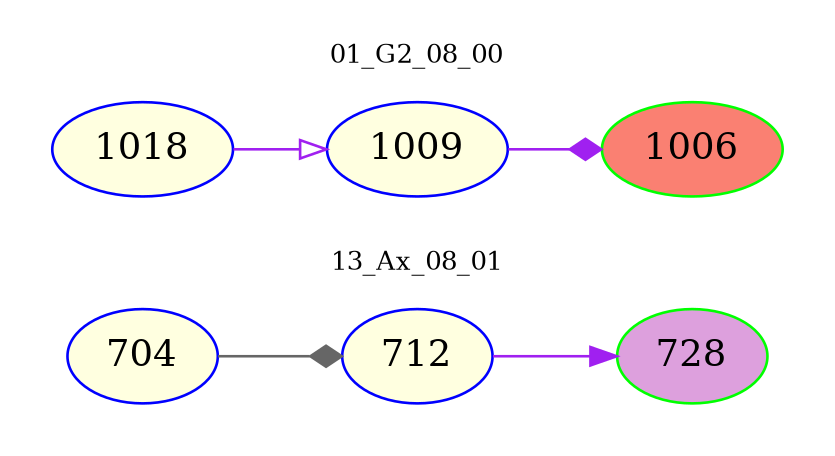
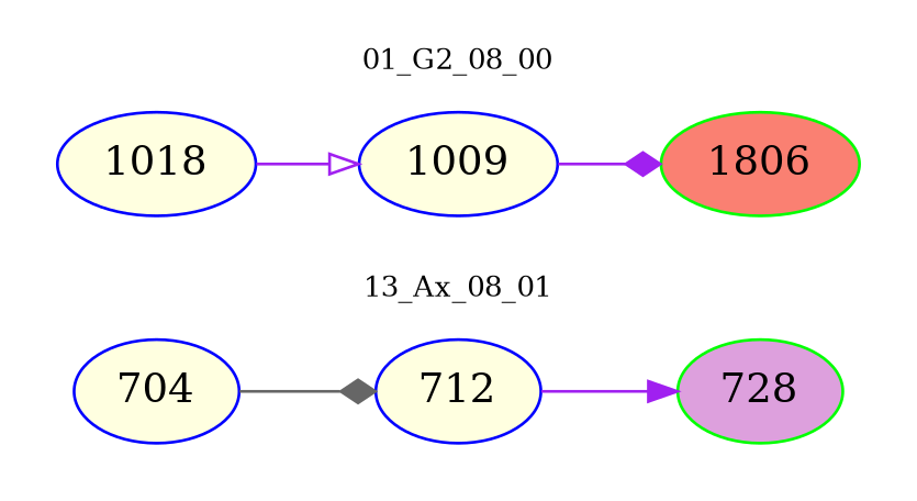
  digraph {
    rankdir=LR
    node [color=blue fillcolor=lightyellow style=filled]
    edge [arrowhead=diamond color=purple]
    n1 [label=704]
    n2 [label=712]
    n3 [color=green fillcolor=plum label=728]
    n4 [label=1018]
    n5 [label=1009]
-   n6 [color=green fillcolor=salmon label=1006]
+   n6 [color=green fillcolor=salmon label=1806]
    subgraph cluster_1 {
      color=white
      fontsize=10
      label="13_Ax_08_01"
      n1
      n2
      n3
    }
    subgraph cluster_2 {
      color=white
      fontsize=10
      label="01_G2_08_00"
      n4
      n5
      n6
    }
    n1 -> n2 [color=gray40]
    n2 -> n3 [arrowhead=normal]
    n4 -> n5 [arrowhead=onormal]
    n5 -> n6
  }
